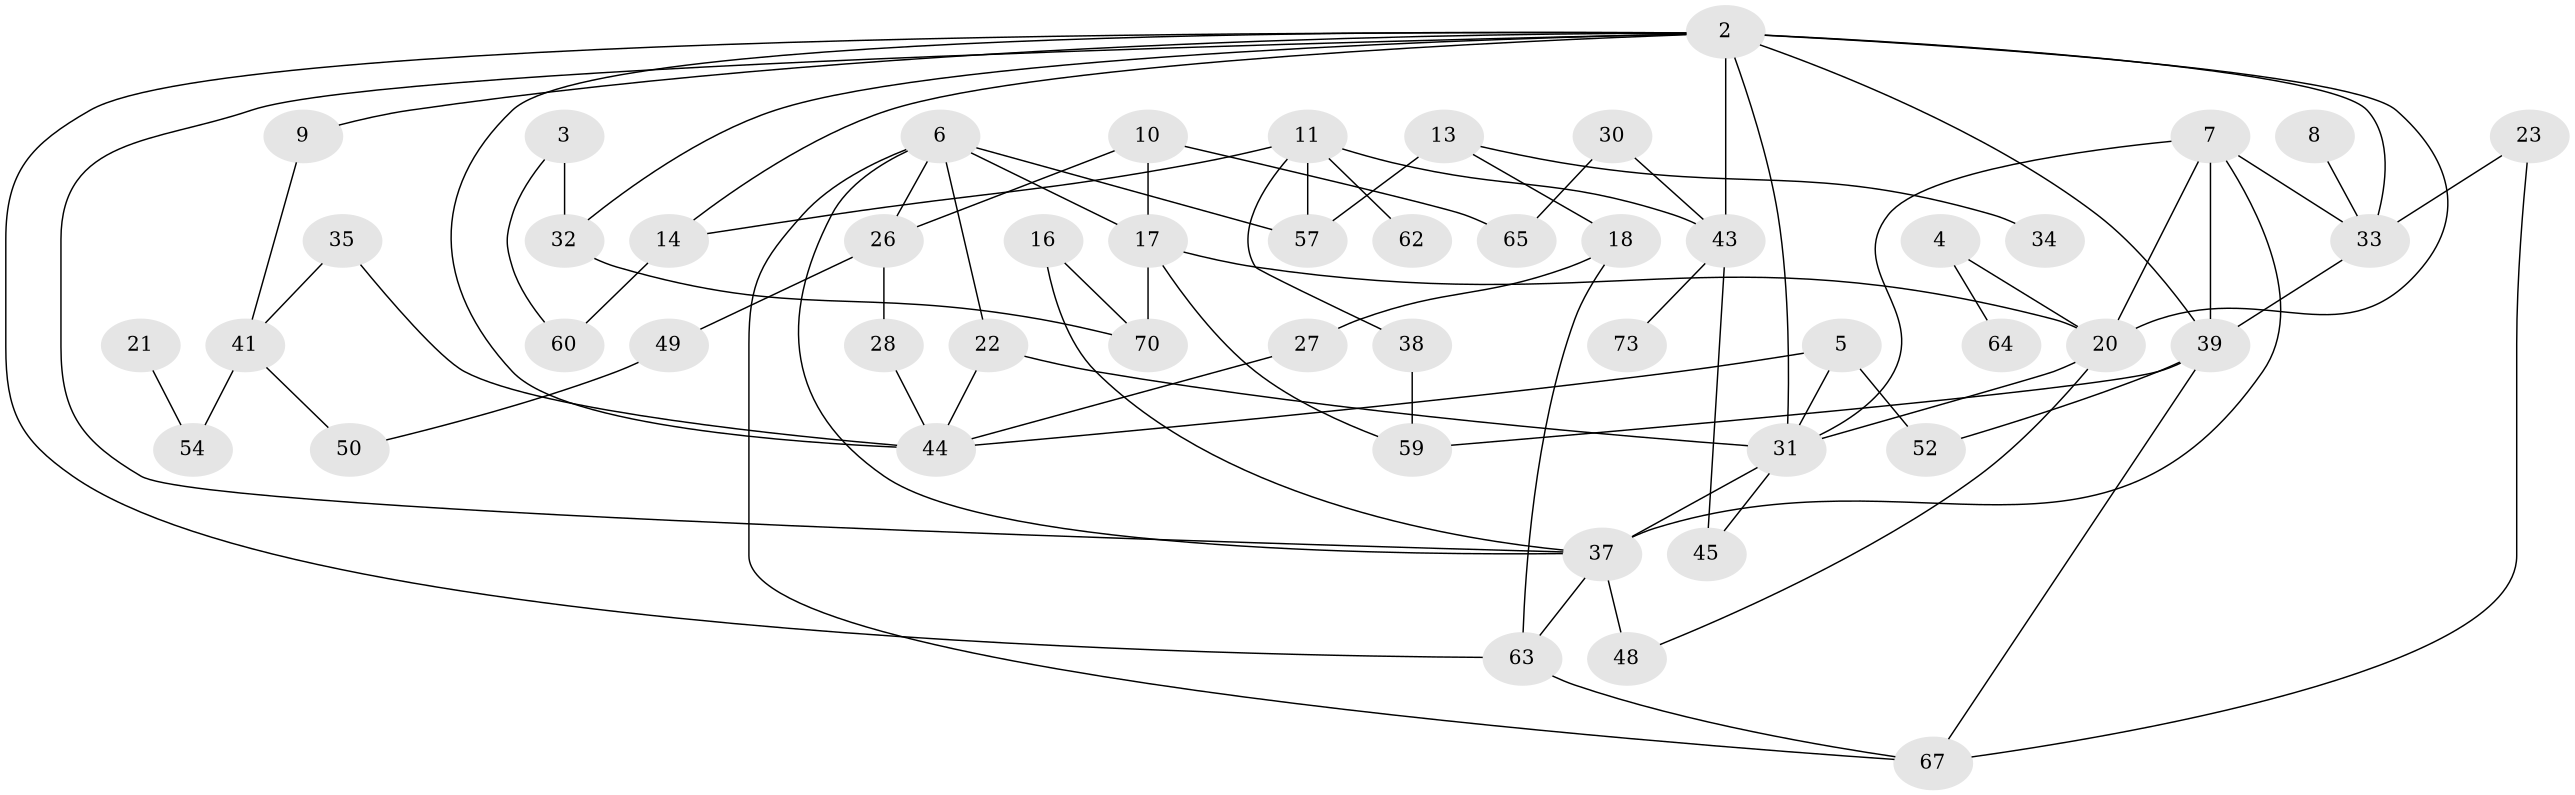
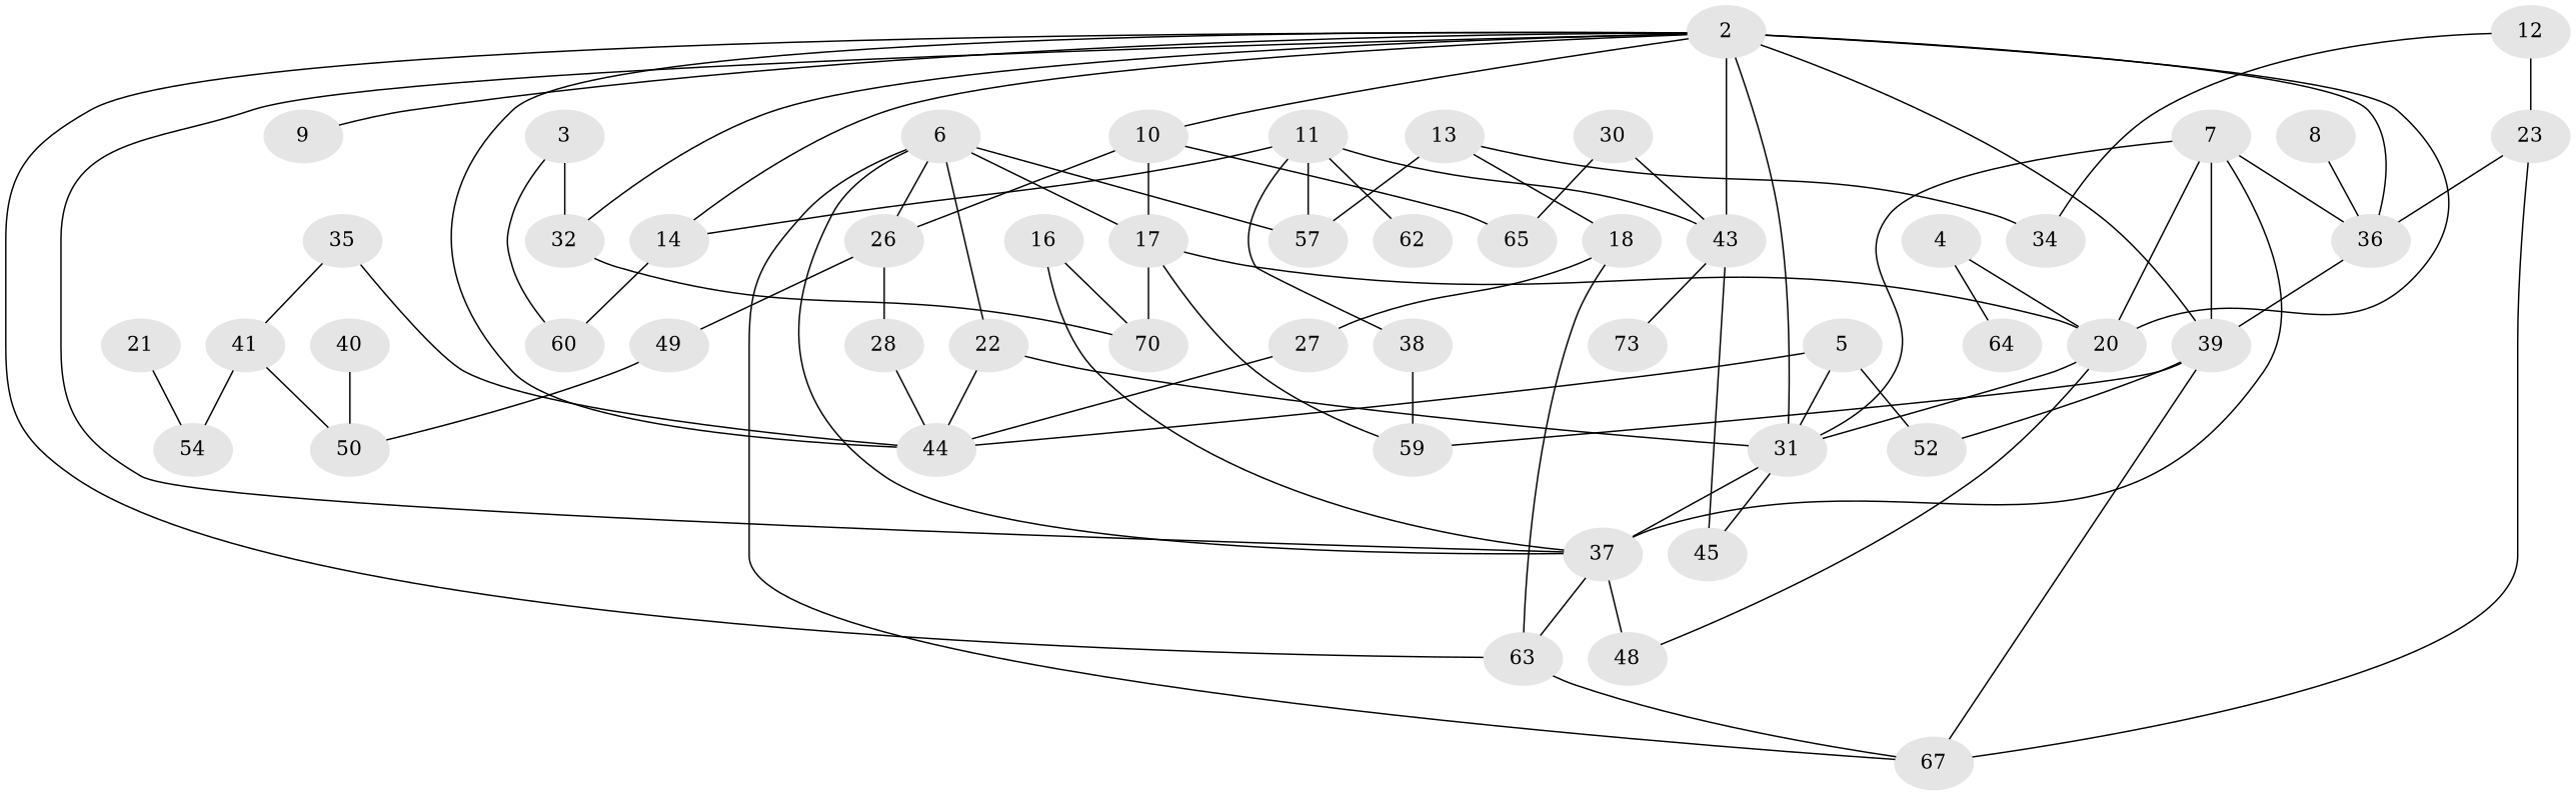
  graph {
    node [color=gray90 style=filled]
    edge [weight=1.0]
    2
    9
    10
    14
    20
    31
    32
-   33
+   33 [label=36]
    37
    39
    43
    44
    63
    41
    17
    26
    65
    60
    48
    45
    70
    52
    67
    59
    73
    3
    4
    64
    5
    6
    22
    57
    28
    49
    7
    8
    54
    50
    11
    38
    62
+   12
    23
    34
    13
    18
    27
    16
    21
    30
    35
+   40
    2 -- 9
+   2 -- 10
    2 -- 14
    2 -- 20 [weight=2.0]
    2 -- 31
    2 -- 32
    2 -- 33 [weight=2.0]
    2 -- 37
    2 -- 39
    2 -- 43 [weight=2.0]
    2 -- 44
    2 -- 63
-   9 -- 41
    10 -- 17
    10 -- 26 [weight=2.0]
    10 -- 65
    14 -- 60
    20 -- 31
    20 -- 48
    31 -- 37
    31 -- 45
    32 -- 70
    33 -- 39
    37 -- 63
    37 -- 48 [weight=2.0]
    39 -- 52
    39 -- 67
    39 -- 59
    43 -- 45 [weight=3.0]
    43 -- 73
    63 -- 67
    41 -- 54
    41 -- 50
    17 -- 20
    17 -- 70
    17 -- 59
    26 -- 28
    26 -- 49
    3 -- 32 [weight=2.0]
    3 -- 60
    4 -- 20
    4 -- 64
    5 -- 31 [weight=2.0]
    5 -- 44
    5 -- 52
    6 -- 37
    6 -- 17
    6 -- 26
    6 -- 67
    6 -- 22
    6 -- 57
    22 -- 31 [weight=2.0]
    22 -- 44
    28 -- 44
    49 -- 50
    7 -- 20
    7 -- 31
    7 -- 33
    7 -- 37
    7 -- 39
    8 -- 33
    11 -- 14
    11 -- 43
    11 -- 57
    11 -- 38
    11 -- 62
    38 -- 59 [weight=2.0]
+   12 -- 23 [weight=2.0]
+   12 -- 34
    23 -- 33
    23 -- 67
    13 -- 57 [weight=2.0]
    13 -- 34
    13 -- 18
    18 -- 63
    18 -- 27
    27 -- 44
    16 -- 37
    16 -- 70
    21 -- 54
    30 -- 43
    30 -- 65
    35 -- 44
    35 -- 41
+   40 -- 50
  }
